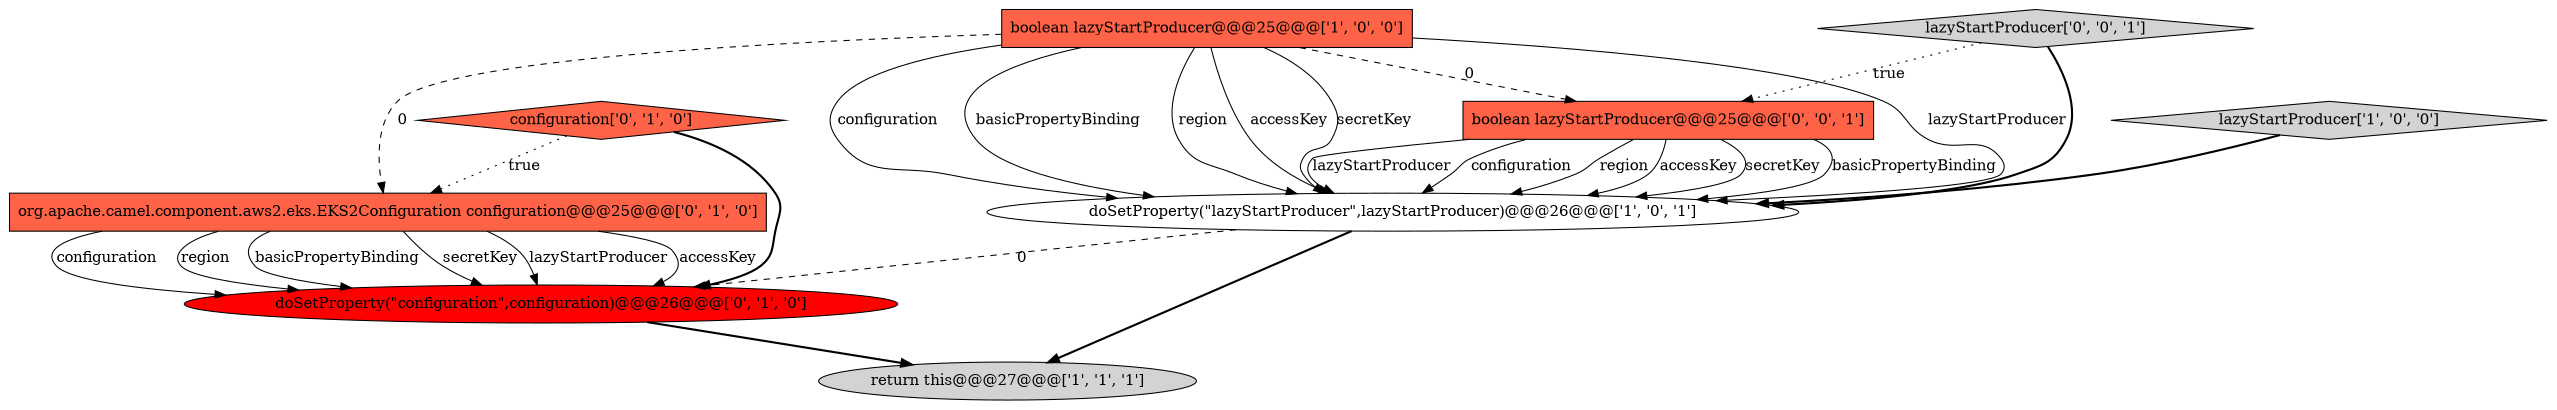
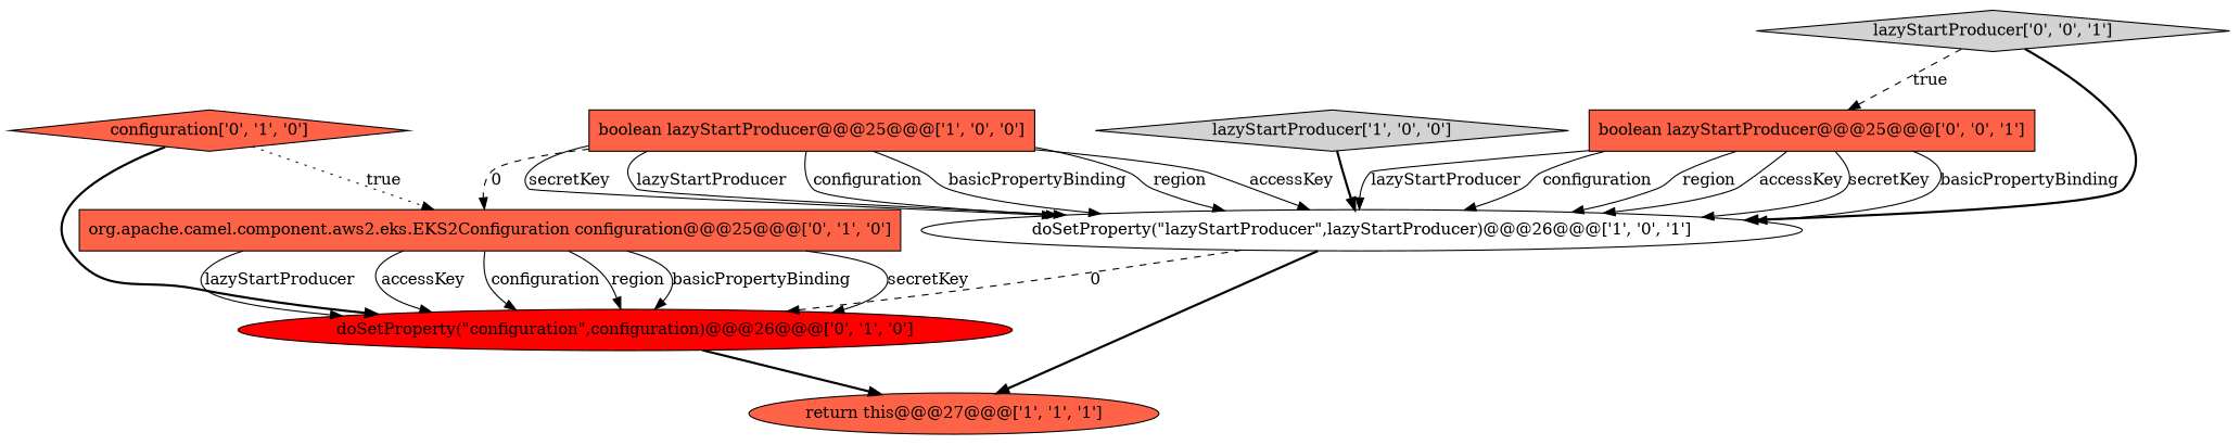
  digraph {
    node [fillcolor=tomato shape=ellipse style=filled]
    edge [style=solid]
-   n1 [fillcolor=lightgray label="return this@@@27@@@['1', '1', '1']"]
+   n1 [label="return this@@@27@@@['1', '1', '1']"]
    n2 [label="org.apache.camel.component.aws2.eks.EKS2Configuration configuration@@@25@@@['0', '1', '0']" shape=box]
    n3 [fillcolor=red label="doSetProperty(\"configuration\",configuration)@@@26@@@['0', '1', '0']"]
    n4 [fillcolor=lightgray label="lazyStartProducer['1', '0', '0']" shape=diamond]
    n5 [fillcolor=white label="doSetProperty(\"lazyStartProducer\",lazyStartProducer)@@@26@@@['1', '0', '1']"]
    n6 [label="boolean lazyStartProducer@@@25@@@['1', '0', '0']" shape=box]
    n7 [label="boolean lazyStartProducer@@@25@@@['0', '0', '1']" shape=box]
    n8 [label="configuration['0', '1', '0']" shape=diamond]
    n9 [fillcolor=lightgray label="lazyStartProducer['0', '0', '1']" shape=diamond]
    n2 -> n3 [label=secretKey]
    n2 -> n3 [label=lazyStartProducer]
    n2 -> n3 [label=accessKey]
    n2 -> n3 [label=configuration]
    n2 -> n3 [label=region]
    n2 -> n3 [label=basicPropertyBinding]
    n3 -> n1 [style=bold]
    n4 -> n5 [style=bold]
    n5 -> n1 [style=bold]
    n5 -> n3 [label=0 style=dashed]
    n6 -> n2 [label=0 style=dashed]
    n6 -> n5 [label=secretKey]
    n6 -> n5 [label=lazyStartProducer]
    n6 -> n5 [label=configuration]
    n6 -> n5 [label=basicPropertyBinding]
    n6 -> n5 [label=region]
    n6 -> n5 [label=accessKey]
-   n6 -> n7 [label=0 style=dashed]
    n7 -> n5 [label=region]
    n7 -> n5 [label=accessKey]
    n7 -> n5 [label=secretKey]
    n7 -> n5 [label=basicPropertyBinding]
    n7 -> n5 [label=lazyStartProducer]
    n7 -> n5 [label=configuration]
    n8 -> n2 [label=true style=dotted]
    n8 -> n3 [style=bold]
    n9 -> n5 [style=bold]
-   n9 -> n7 [label=true style=dotted]
+   n9 -> n7 [label=true style=dashed]
  }
